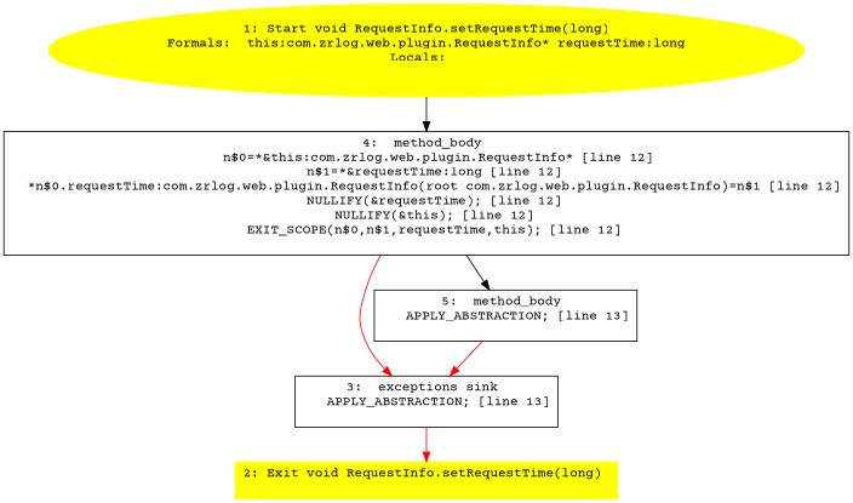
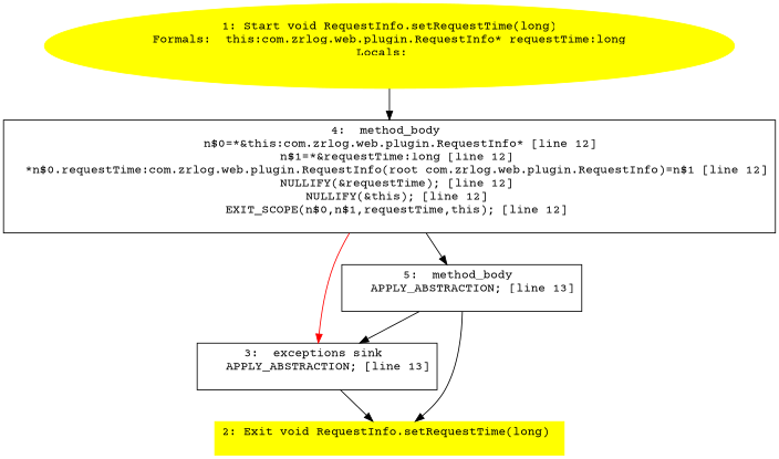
  digraph {
    fontname="Courier Prime"
    node [fontname="Courier Prime" shape=box]
    edge [fontname="Courier Prime"]
    n1 [color=yellow label="1: Start void RequestInfo.setRequestTime(long)\nFormals:  this:com.zrlog.web.plugin.RequestInfo* requestTime:long\nLocals:  \n  " style=filled shape=""]
    n2 [label="4:  method_body \n   n$0=*&this:com.zrlog.web.plugin.RequestInfo* [line 12]\n  n$1=*&requestTime:long [line 12]\n  *n$0.requestTime:com.zrlog.web.plugin.RequestInfo(root com.zrlog.web.plugin.RequestInfo)=n$1 [line 12]\n  NULLIFY(&requestTime); [line 12]\n  NULLIFY(&this); [line 12]\n  EXIT_SCOPE(n$0,n$1,requestTime,this); [line 12]\n "]
    n3 [label="3:  exceptions sink \n   APPLY_ABSTRACTION; [line 13]\n "]
    n4 [label="5:  method_body \n   APPLY_ABSTRACTION; [line 13]\n "]
    n5 [color=yellow label="2: Exit void RequestInfo.setRequestTime(long) \n  " style=filled]
    n1 -> n2
    n2 -> n3 [color=red]
    n2 -> n4
-   n3 -> n5 [color=red]
-   n4 -> n3 [color=red]
+   n3 -> n5
+   n4 -> n3 [color=black]
+   n4 -> n5
  }
